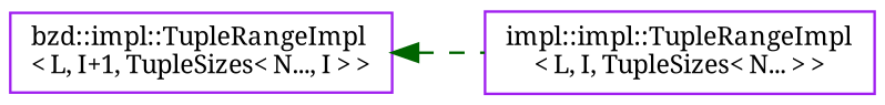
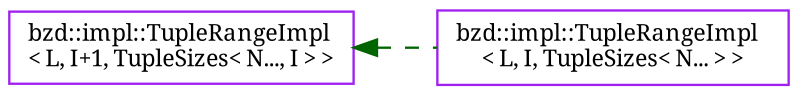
  digraph {
    rankdir=LR
    fontname="Noto Serif"
    node [color=purple fillcolor=white fontname="Noto Serif" fontsize=10 shape=record style=filled]
    n1 [height=0.2 label="bzd::impl::TupleRangeImpl\l\< L, I+1, TupleSizes\< N..., I \> \>" width=0.4]
-   n2 [height=0.2 label="impl::impl::TupleRangeImpl\l\< L, I, TupleSizes\< N... \> \>" width=0.4]
+   n2 [height=0.2 label="bzd::impl::TupleRangeImpl\l\< L, I, TupleSizes\< N... \> \>" width=0.4]
    n1 -> n2 [color=darkgreen dir=back fontname="Noto Serif" fontsize=10 labelfontname=Helvetica labelfontsize=10 style=dashed]
  }
